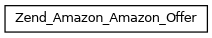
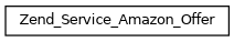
  digraph {
    rankdir=TB
-   n1 [color=black fillcolor=white fontname=Helvetica fontsize=10 height=0.2 label=Zend_Amazon_Amazon_Offer shape=record style=filled width=0.4]
+   n1 [color=black fillcolor=white fontname=Helvetica fontsize=10 height=0.2 label=Zend_Service_Amazon_Offer shape=record style=filled width=0.4]
  }
